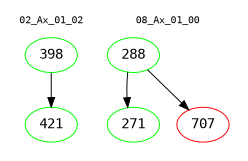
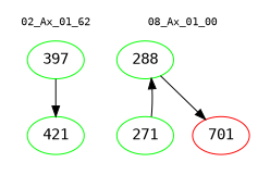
  digraph {
    fontname="DejaVu Sans Mono"
    node [color=green fontname="DejaVu Sans Mono"]
    edge [color=black fontname="DejaVu Sans Mono"]
-   n1 [label=398]
+   n1 [label=397]
    n2 [label=421]
    n3 [label=288]
    n4 [label=271]
-   n5 [color=red label=707]
+   n5 [color=red label=701]
    subgraph cluster_1 {
      color=white
      fontsize=10
-     label="02_Ax_01_02"
+     label="02_Ax_01_62"
      n1
      n2
    }
    subgraph cluster_2 {
      color=white
      fontsize=10
      label="08_Ax_01_00"
      n3
      n4
      n5
    }
    n1 -> n2
-   n3 -> n4
+   n4 -> n3
    n3 -> n5
  }
